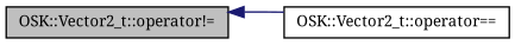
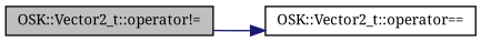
  digraph {
    rankdir=LR
    fontname="Noto Serif"
    node [color=black fontname="Noto Serif" fontsize=10 shape=record style=filled]
    n1 [fillcolor=grey75 fontcolor=black height=0.2 label="OSK::Vector2_t::operator!=" width=0.4]
    n2 [fillcolor=white height=0.2 label="OSK::Vector2_t::operator==" width=0.4]
-   n2 -> n1 [color=midnightblue fontname="Noto Serif" fontsize=10 labelfontname=Helvetica labelfontsize=10 style=solid]
+   n1 -> n2 [color=midnightblue fontname="Noto Serif" fontsize=10 labelfontname=Helvetica labelfontsize=10 style=solid]
  }
